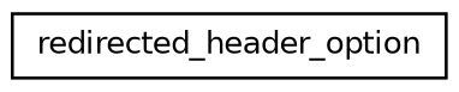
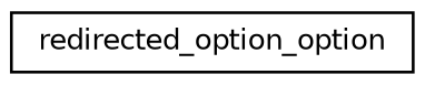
  digraph {
    rankdir=LR
-   n1 [color=black fillcolor=white fontname=Helvetica fontsize=10 height=0.2 label=redirected_header_option shape=record style=filled width=0.4]
+   n1 [color=black fillcolor=white fontname=Helvetica fontsize=10 height=0.2 label=redirected_option_option shape=record style=filled width=0.4]
  }
